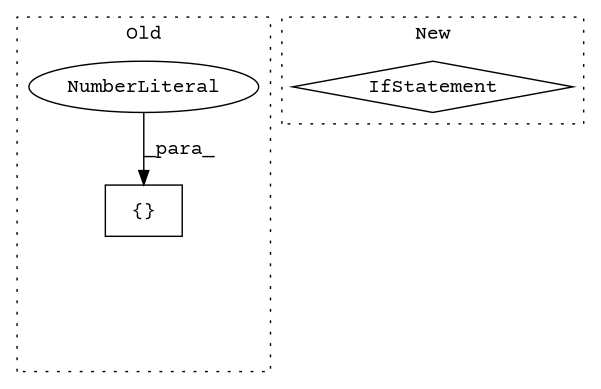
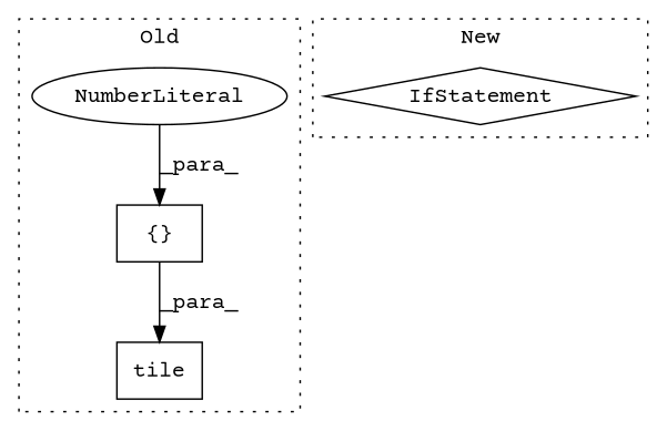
  digraph {
    fontname="Courier Prime"
    node [shape=box fontname="Courier Prime"]
    edge [fontname="Courier Prime"]
+   n1 [a=32 l="5,1" label=tile s="2205,2294"]
    n2 [a=4 l="1,1" label="{}" s="2259,2293"]
    n3 [a=34 l=1 label=NumberLiteral s=2292 shape=ellipse]
    n4 [a=25 l="4,2" label=IfStatement s="2375,2416" shape=diamond]
    subgraph cluster_1 {
      label=Old
      style=dotted
+     n1
      n2
      n3
    }
    subgraph cluster_2 {
      label=New
      style=dotted
      n4
    }
+   n2 -> n1 [label=_para_]
    n3 -> n2 [label=_para_]
  }
